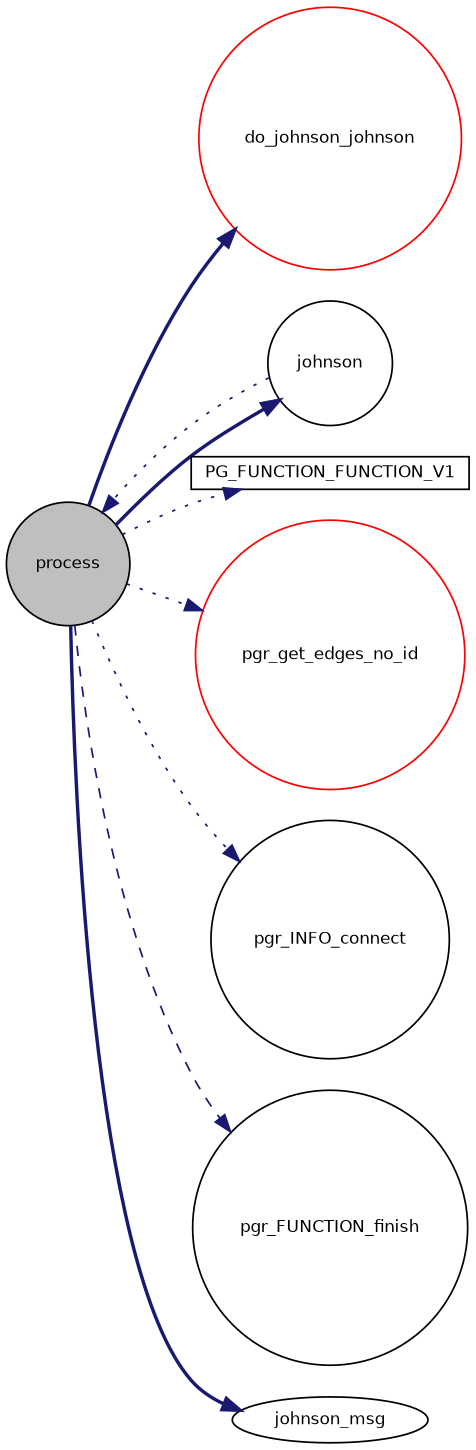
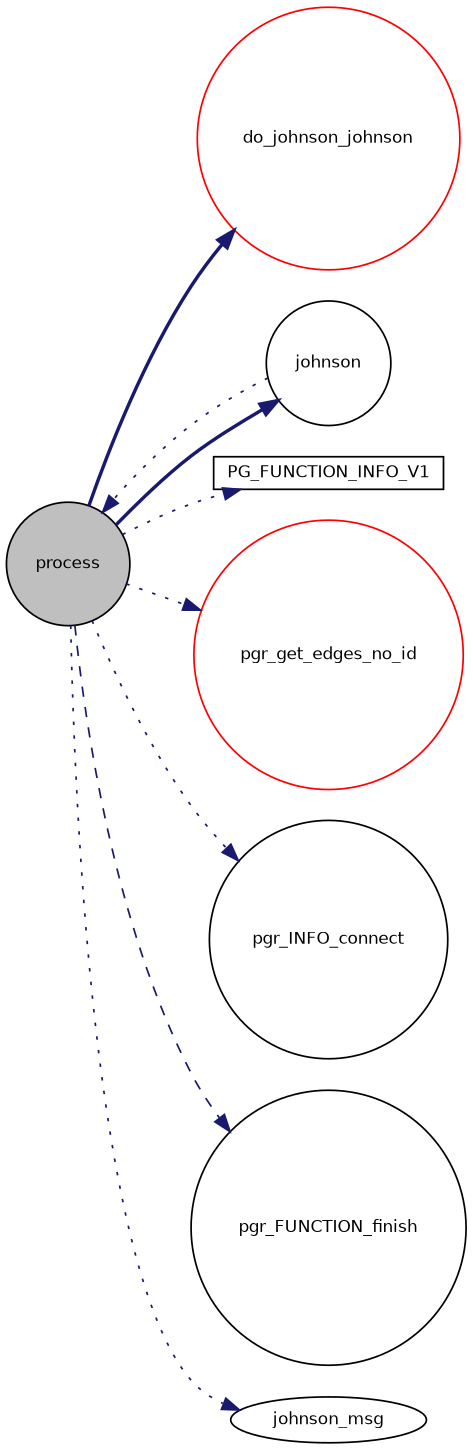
  digraph {
    rankdir=LR
    node [color=black fillcolor=white fontname=Helvetica fontsize=10 shape=circle style=filled]
    edge [color=midnightblue fontname=Helvetica fontsize=10 labelfontname=Helvetica labelfontsize=10 style=dotted]
    n1 [fillcolor=grey75 fontcolor=black height=0.2 label=process width=0.4]
    n2 [color=red height=0.2 label=do_johnson_johnson width=0.4]
    n3 [height=0.2 label=johnson width=0.4]
-   n4 [height=0.2 label=PG_FUNCTION_FUNCTION_V1 shape=box width=0.4]
+   n4 [height=0.2 label=PG_FUNCTION_INFO_V1 shape=box width=0.4]
    n5 [color=red height=0.2 label=pgr_get_edges_no_id width=0.4]
    n6 [height=0.2 label=pgr_INFO_connect width=0.4]
    n7 [height=0.2 label=pgr_FUNCTION_finish width=0.4]
    n8 [height=0.2 label=johnson_msg shape=ellipse width=0.4]
    n1 -> n2 [style=bold]
    n1 -> n3 [style=bold]
    n1 -> n4
    n1 -> n5
    n1 -> n6
    n1 -> n7 [style=dashed]
-   n1 -> n8 [style=bold]
+   n1 -> n8
    n3 -> n1
  }
